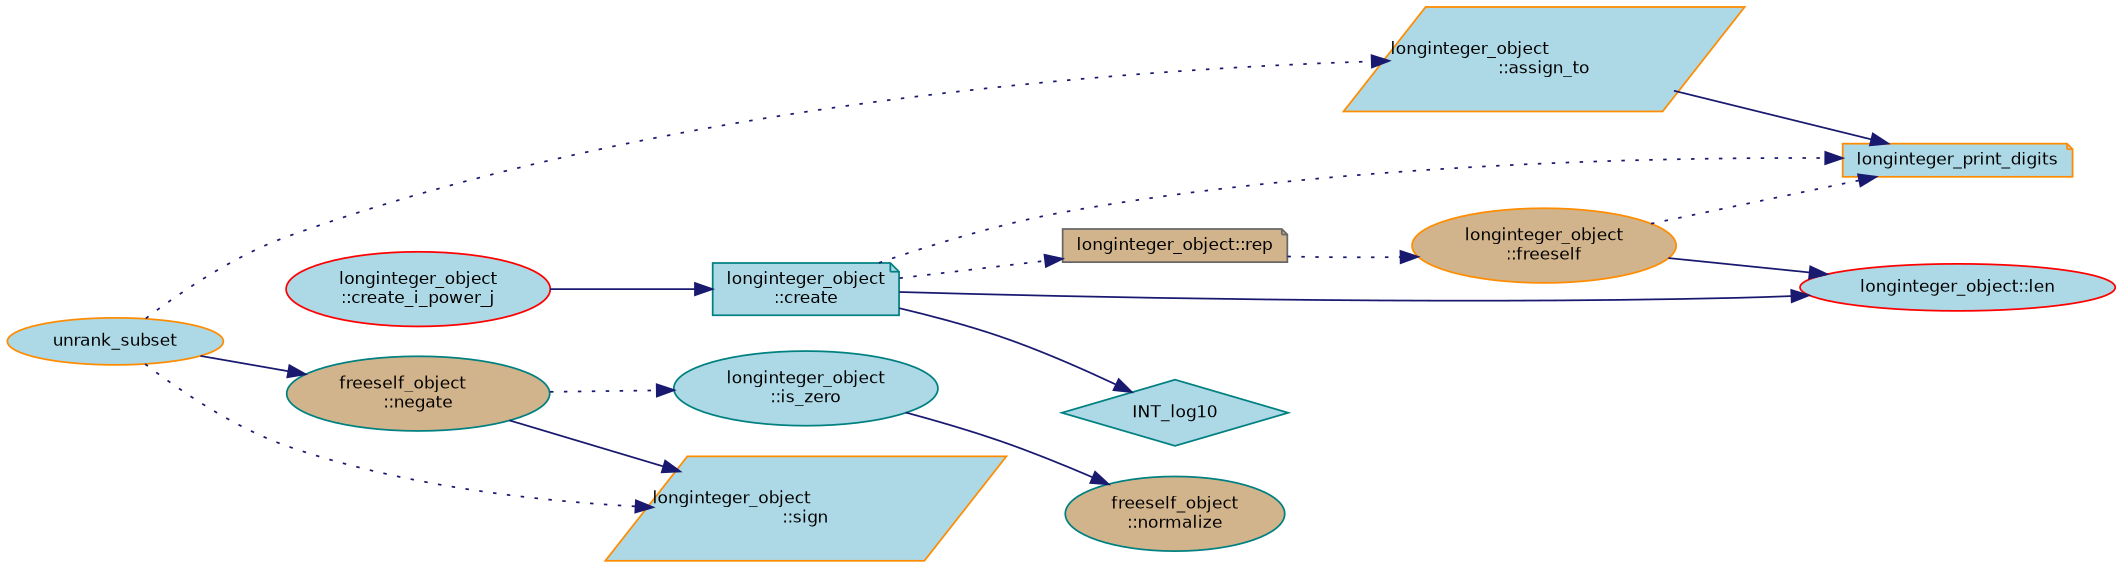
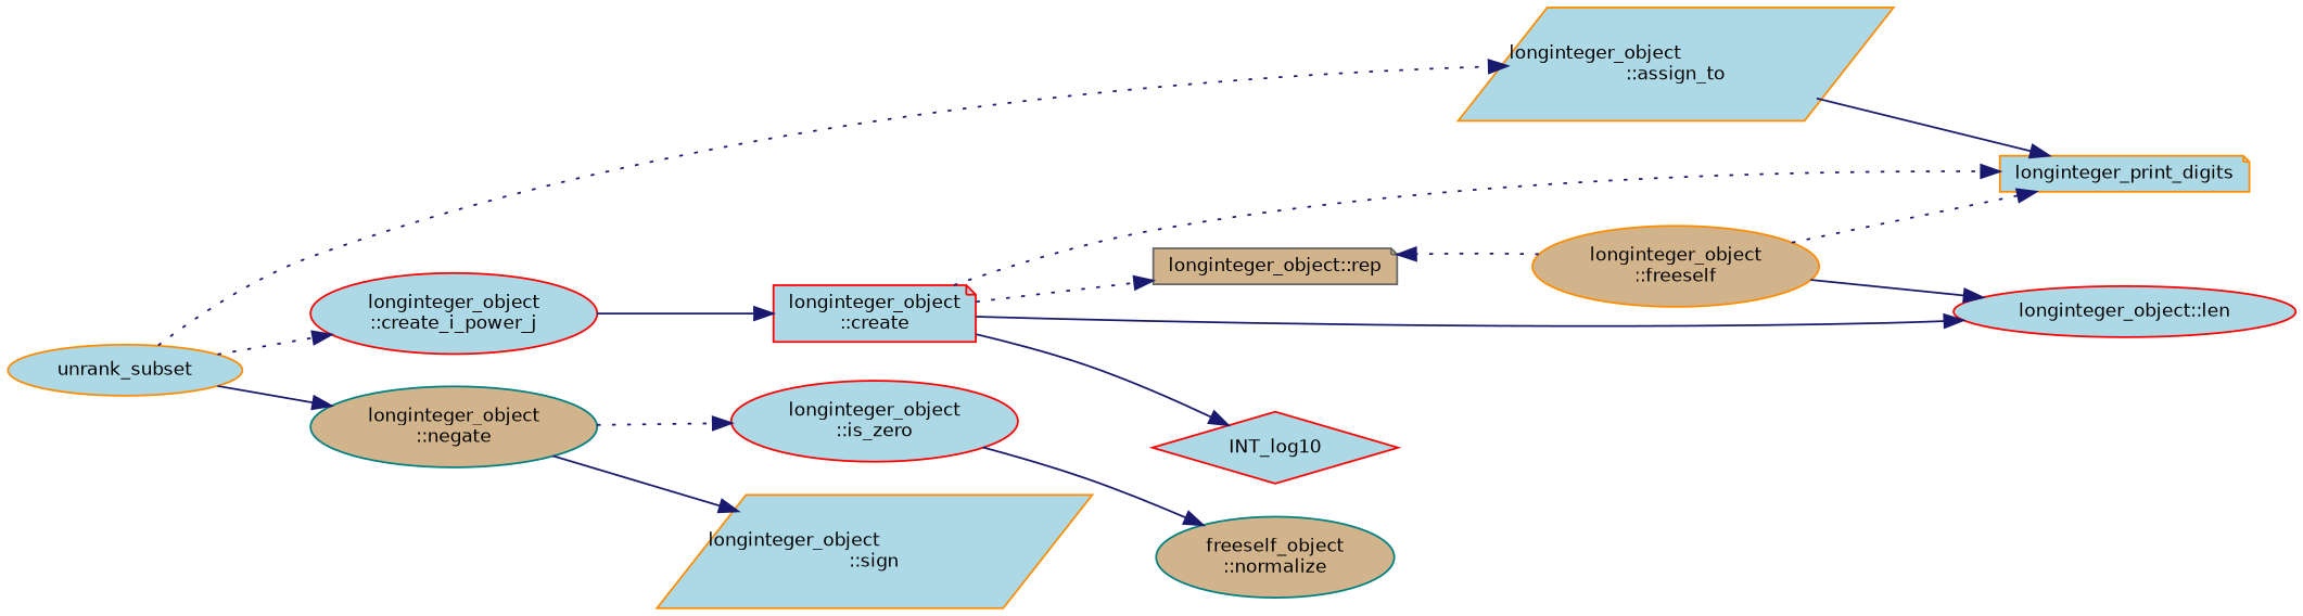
  digraph {
    rankdir=LR
    node [color=darkorange fillcolor=lightblue fontname=Helvetica fontsize=10 shape=ellipse style=filled]
    edge [color=midnightblue fontname=Helvetica fontsize=10 labelfontname=Helvetica labelfontsize=10 style=solid]
    n1 [fontcolor=black height=0.2 label=unrank_subset width=0.4]
    n2 [height=0.2 label="longinteger_object\l::assign_to" shape=parallelogram width=0.4]
    n3 [color=red height=0.2 label="longinteger_object\l::create_i_power_j" width=0.4]
-   n4 [color=teal fillcolor=tan height=0.2 label="freeself_object\l::negate" width=0.4]
+   n4 [color=teal fillcolor=tan height=0.2 label="longinteger_object\l::negate" width=0.4]
    n5 [height=0.2 label=longinteger_print_digits shape=note width=0.4]
-   n6 [color=teal height=0.2 label="longinteger_object\l::create" shape=note width=0.4]
-   n7 [color=teal height=0.2 label="longinteger_object\l::is_zero" width=0.4]
+   n6 [color=red height=0.2 label="longinteger_object\l::create" shape=note width=0.4]
+   n7 [color=red height=0.2 label="longinteger_object\l::is_zero" width=0.4]
    n8 [height=0.2 label="longinteger_object\l::sign" shape=parallelogram width=0.4]
    n9 [color=gray40 fillcolor=tan height=0.2 label="longinteger_object::rep" shape=note width=0.4]
    n10 [color=red height=0.2 label="longinteger_object::len" width=0.4]
-   n11 [color=teal height=0.2 label=INT_log10 shape=diamond width=0.4]
+   n11 [color=red height=0.2 label=INT_log10 shape=diamond width=0.4]
    n12 [fillcolor=tan height=0.2 label="longinteger_object\l::freeself" width=0.4]
    n13 [color=teal fillcolor=tan height=0.2 label="freeself_object\l::normalize" width=0.4]
    n1 -> n2 [style=dotted]
-   n1 -> n8 [style=dotted]
+   n1 -> n3 [style=dotted]
    n1 -> n4
    n2 -> n5
    n3 -> n6
    n4 -> n7 [style=dotted]
    n4 -> n8
    n6 -> n5 [style=dotted]
    n6 -> n9 [style=dotted]
    n6 -> n10
    n6 -> n11
    n7 -> n13
    n12 -> n5 [style=dotted]
-   n9 -> n12 [style=dotted]
+   n12 -> n9 [style=dotted]
    n12 -> n10
  }
